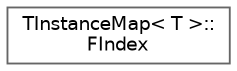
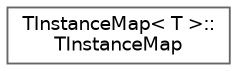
  digraph {
    rankdir=LR
-   n1 [color=grey40 fillcolor=white fontname=Helvetica fontsize=10 height=0.2 label="TInstanceMap\< T \>::\lFIndex" shape=box style=filled width=0.4]
+   n1 [color=grey40 fillcolor=white fontname=Helvetica fontsize=10 height=0.2 label="TInstanceMap\< T \>::\lTInstanceMap" shape=box style=filled width=0.4]
  }
